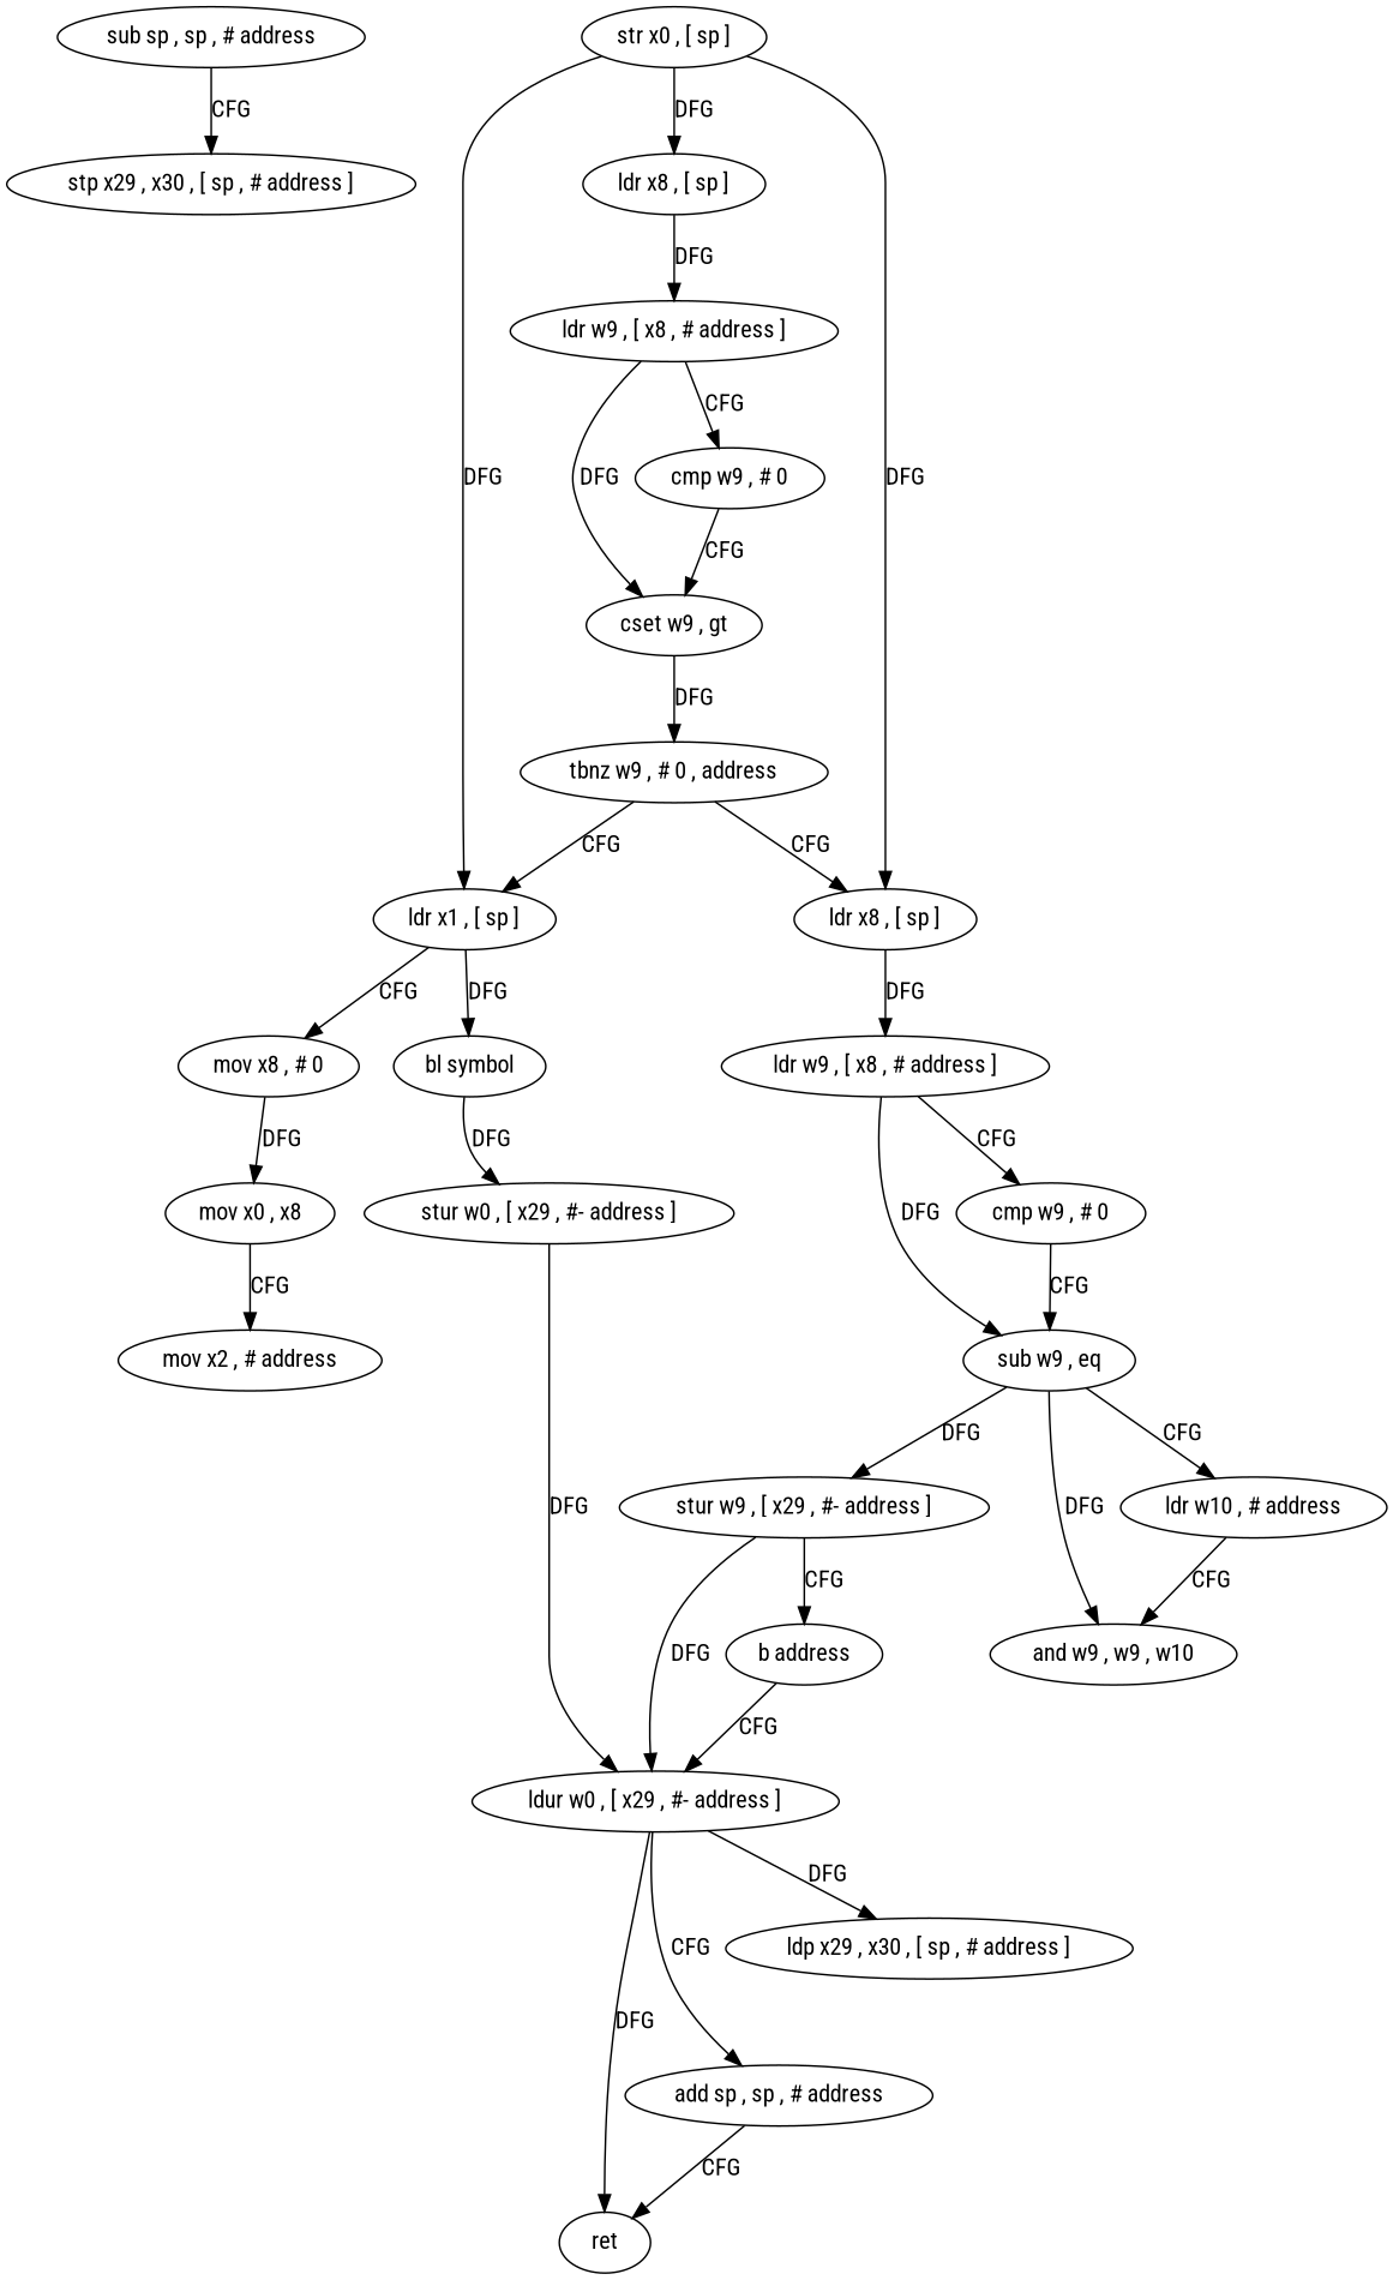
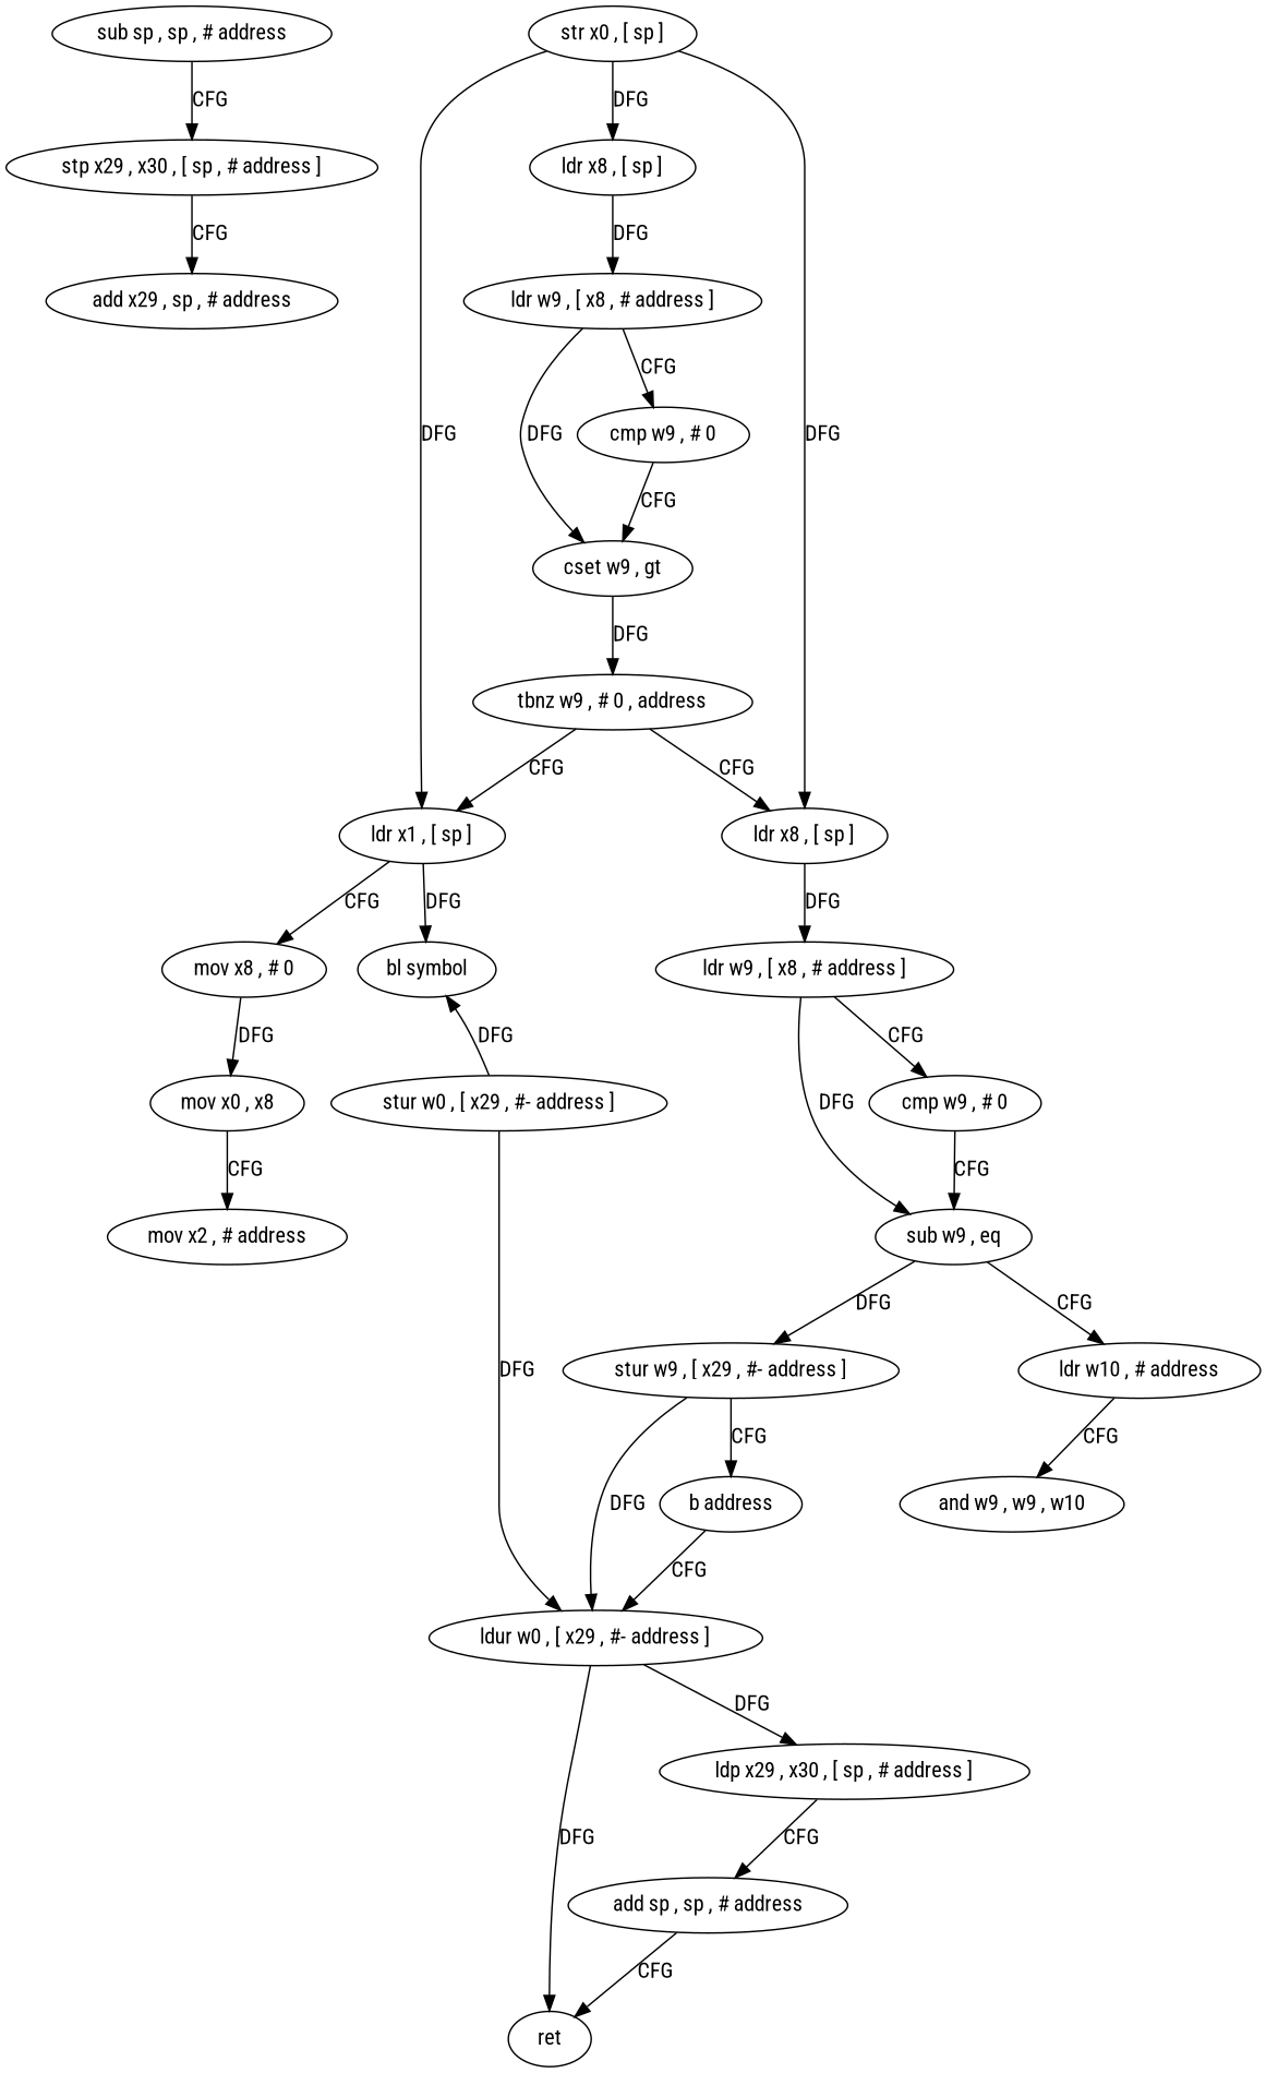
  digraph {
    fontname="Roboto Condensed"
    node [fontname="Roboto Condensed"]
    edge [fontname="Roboto Condensed"]
    n1 [label="sub sp , sp , # address"]
    n2 [label="stp x29 , x30 , [ sp , # address ]"]
+   n3 [label="add x29 , sp , # address"]
    n4 [label="str x0 , [ sp ]"]
    n5 [label="ldr x8 , [ sp ]"]
    n6 [label="ldr x1 , [ sp ]"]
    n7 [label="ldr x8 , [ sp ]"]
    n8 [label="ldr w9 , [ x8 , # address ]"]
    n9 [label="mov x8 , # 0"]
    n10 [label="bl symbol"]
    n11 [label="ldr w9 , [ x8 , # address ]"]
    n12 [label="cmp w9 , # 0"]
    n13 [label="cset w9 , gt"]
    n14 [label="tbnz w9 , # 0 , address"]
    n15 [label="mov x0 , x8"]
    n16 [label="stur w0 , [ x29 , #- address ]"]
    n17 [label="cmp w9 , # 0"]
    n18 [label="sub w9 , eq"]
    n19 [label="mov x2 , # address"]
    n20 [label="ldur w0 , [ x29 , #- address ]"]
    n21 [label="ldp x29 , x30 , [ sp , # address ]"]
    n22 [label=ret]
    n23 [label="add sp , sp , # address"]
    n24 [label="ldr w10 , # address"]
    n25 [label="and w9 , w9 , w10"]
    n26 [label="stur w9 , [ x29 , #- address ]"]
    n27 [label="b address"]
    n1 -> n2 [label=CFG]
+   n2 -> n3 [label=CFG]
    n4 -> n5 [label=DFG]
    n4 -> n6 [label=DFG]
    n4 -> n7 [label=DFG]
    n5 -> n8 [label=DFG]
    n6 -> n9 [label=CFG]
    n6 -> n10 [label=DFG]
    n7 -> n11 [label=DFG]
    n8 -> n12 [label=CFG]
    n8 -> n13 [label=DFG]
    n9 -> n15 [label=DFG]
-   n10 -> n16 [label=DFG]
+   n16 -> n10 [label=DFG]
    n11 -> n17 [label=CFG]
    n11 -> n18 [label=DFG]
    n12 -> n13 [label=CFG]
    n13 -> n14 [label=DFG]
    n14 -> n6 [label=CFG]
    n14 -> n7 [label=CFG]
    n15 -> n19 [label=CFG]
    n16 -> n20 [label=DFG]
    n17 -> n18 [label=CFG]
    n18 -> n24 [label=CFG]
-   n18 -> n25 [label=DFG]
    n18 -> n26 [label=DFG]
    n20 -> n21 [label=DFG]
    n20 -> n22 [label=DFG]
-   n20 -> n23 [label=CFG]
+   n21 -> n23 [label=CFG]
    n23 -> n22 [label=CFG]
    n24 -> n25 [label=CFG]
    n26 -> n20 [label=DFG]
    n26 -> n27 [label=CFG]
    n27 -> n20 [label=CFG]
  }
